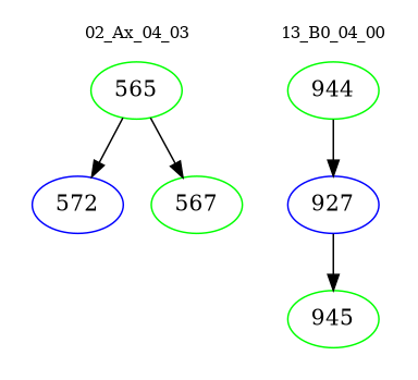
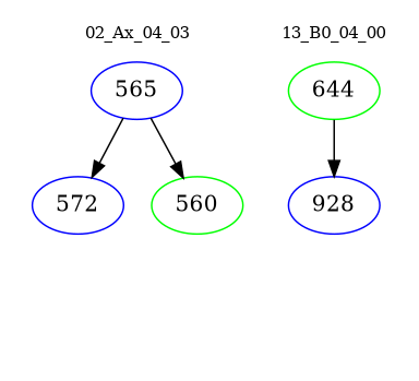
  digraph {
    fontname="DejaVu Serif"
    node [color=blue fontname="DejaVu Serif"]
    edge [color=black fontname="DejaVu Serif"]
    n1 [label=572]
-   n2 [color=green label=565]
-   n3 [color=green label=567]
-   n4 [color=green label=944]
-   n5 [label=927]
-   n6 [color=green label=945]
+   n2 [label=565]
+   n3 [color=green label=560]
+   n4 [color=green label=644]
+   n5 [label=928]
    subgraph cluster_1 {
      color=white
      fontsize=10
      label="02_Ax_04_03"
      n1
      n2
      n3
    }
    subgraph cluster_2 {
      color=white
      fontsize=10
      label="13_B0_04_00"
      n4
      n5
-     n6
    }
    n2 -> n1
    n2 -> n3
    n4 -> n5
-   n5 -> n6
  }
